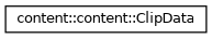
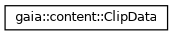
  digraph {
    rankdir=LR
-   n1 [color=black fillcolor=white fontname=Helvetica fontsize=10 height=0.2 label="content::content::ClipData" shape=record style=filled width=0.4]
+   n1 [color=black fillcolor=white fontname=Helvetica fontsize=10 height=0.2 label="gaia::content::ClipData" shape=record style=filled width=0.4]
  }
